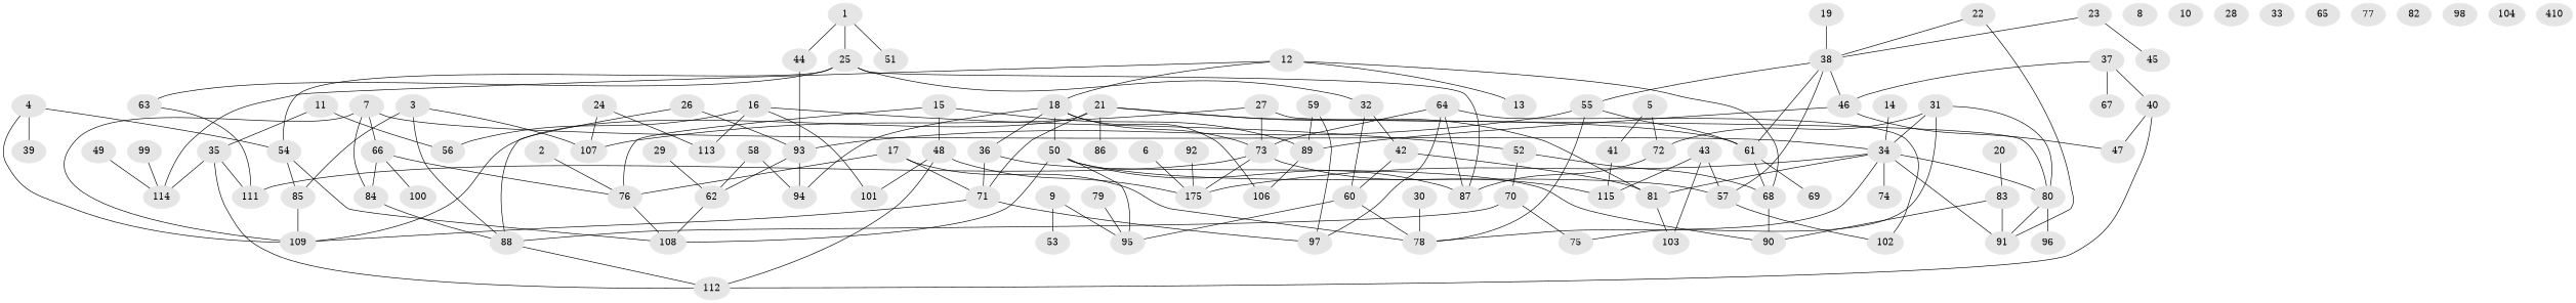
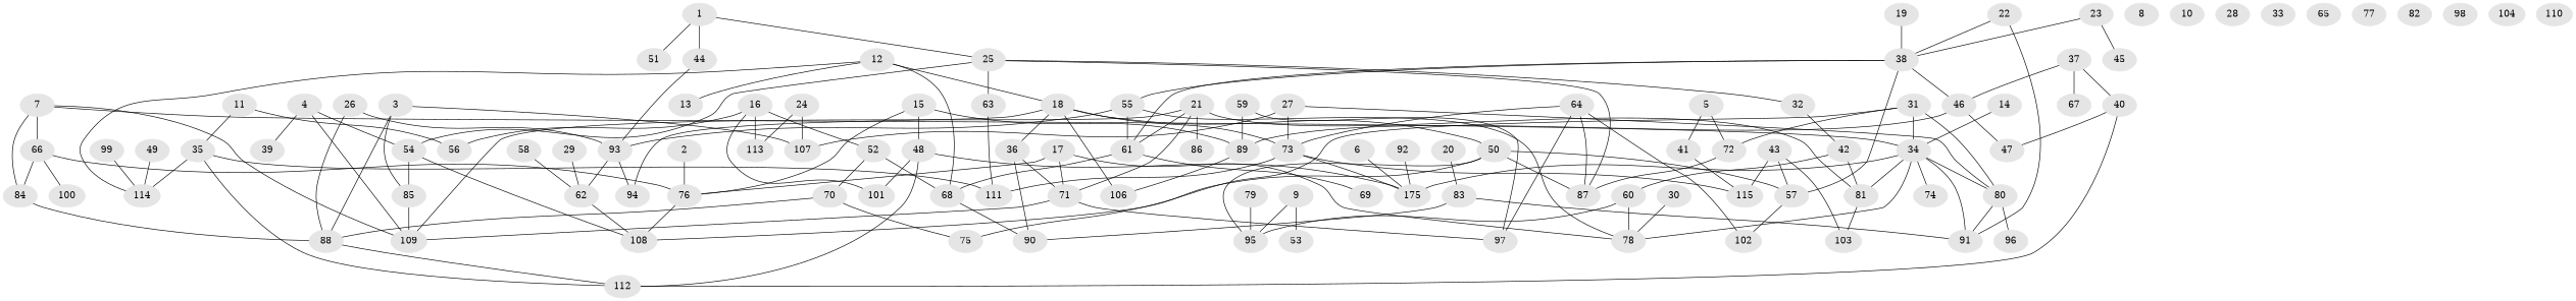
  graph {
    node [color=gray90 style=filled]
    1
    25
    44
    51
    54
    32
    63
    87
    93
    2
    76
    108
    3
    85
    88
    107
    109
    112
    4
    39
    5
    41
    72
    115
    n25 [label=175]
    6
    7
    34
    66
    84
    78
    81
    91
    80
    74
    100
    8
    9
    53
    95
    10
    11
    35
    56
    114
    111
    12
    13
    18
    68
    36
    50
    73
    94
    106
    90
    14
    15
    48
    89
    101
    16
    52
    113
    70
    17
    71
    62
    97
    57
    19
    38
    61
    46
    55
    20
    83
    21
    86
    69
    103
    22
    23
    45
    24
    42
    60
    26
    27
    96
    28
    29
    30
    31
    75
    33
    37
    40
    67
    47
    102
    43
    49
    58
    59
    64
    65
    77
    79
    82
    92
    98
    99
    104
-   110 [label=410]
+   110
    1 -- 25
    1 -- 44
    1 -- 51
    25 -- 54
    25 -- 32
    25 -- 63
    25 -- 87
    44 -- 93
    54 -- 108
    54 -- 85
    32 -- 42
-   32 -- 60
    63 -- 111
    93 -- 94
    93 -- 62
    2 -- 76
    76 -- 108
    3 -- 85
    3 -- 88
    3 -- 107
    85 -- 109
    88 -- 112
    4 -- 54
    4 -- 109
    4 -- 39
    5 -- 41
    5 -- 72
    41 -- 115
    72 -- 87
    6 -- n25
    7 -- 109
    7 -- 34
    7 -- 66
    7 -- 84
    34 -- n25
    34 -- 78
    34 -- 81
    34 -- 91
    34 -- 80
    34 -- 74
    66 -- 76
    66 -- 84
    66 -- 100
    84 -- 88
    81 -- 103
    80 -- 91
    80 -- 96
    9 -- 53
    9 -- 95
    11 -- 35
    11 -- 56
    35 -- 112
    35 -- 114
    35 -- 111
    12 -- 114
    12 -- 13
    12 -- 18
    12 -- 68
    18 -- 36
    18 -- 50
    18 -- 73
    18 -- 94
    18 -- 106
    68 -- 90
    36 -- 90
    36 -- 71
    50 -- 87
    50 -- 108
    50 -- 95
    50 -- 57
    73 -- 115
    73 -- n25
    73 -- 111
    14 -- 34
    15 -- 76
    15 -- 48
    15 -- 89
    48 -- 112
    48 -- n25
    48 -- 101
    89 -- 106
    16 -- 56
    16 -- 101
    16 -- 52
    16 -- 113
    52 -- 68
    52 -- 70
    70 -- 88
    70 -- 75
    17 -- 76
    17 -- 78
    17 -- 71
    71 -- 109
    71 -- 97
    62 -- 108
    57 -- 102
    19 -- 38
    38 -- 57
    38 -- 61
    38 -- 46
    38 -- 55
    61 -- 68
    61 -- 69
    46 -- 89
    46 -- 47
    55 -- 93
    55 -- 78
    55 -- 61
    20 -- 83
    83 -- 91
    83 -- 90
    21 -- 109
    21 -- 81
    21 -- 71
    21 -- 61
    21 -- 86
    22 -- 91
    22 -- 38
    23 -- 38
    23 -- 45
    24 -- 107
    24 -- 113
    42 -- 81
    42 -- 60
    60 -- 78
    60 -- 95
    26 -- 93
    26 -- 88
    27 -- 107
    27 -- 80
    27 -- 73
    29 -- 62
    30 -- 78
    31 -- 72
    31 -- 34
    31 -- 80
    31 -- 75
    37 -- 46
    37 -- 40
    37 -- 67
    40 -- 112
    40 -- 47
    43 -- 115
    43 -- 57
    43 -- 103
    49 -- 114
-   58 -- 94
    58 -- 62
    59 -- 89
    59 -- 97
    64 -- 87
    64 -- 73
    64 -- 97
    64 -- 102
    79 -- 95
    92 -- n25
    99 -- 114
  }
